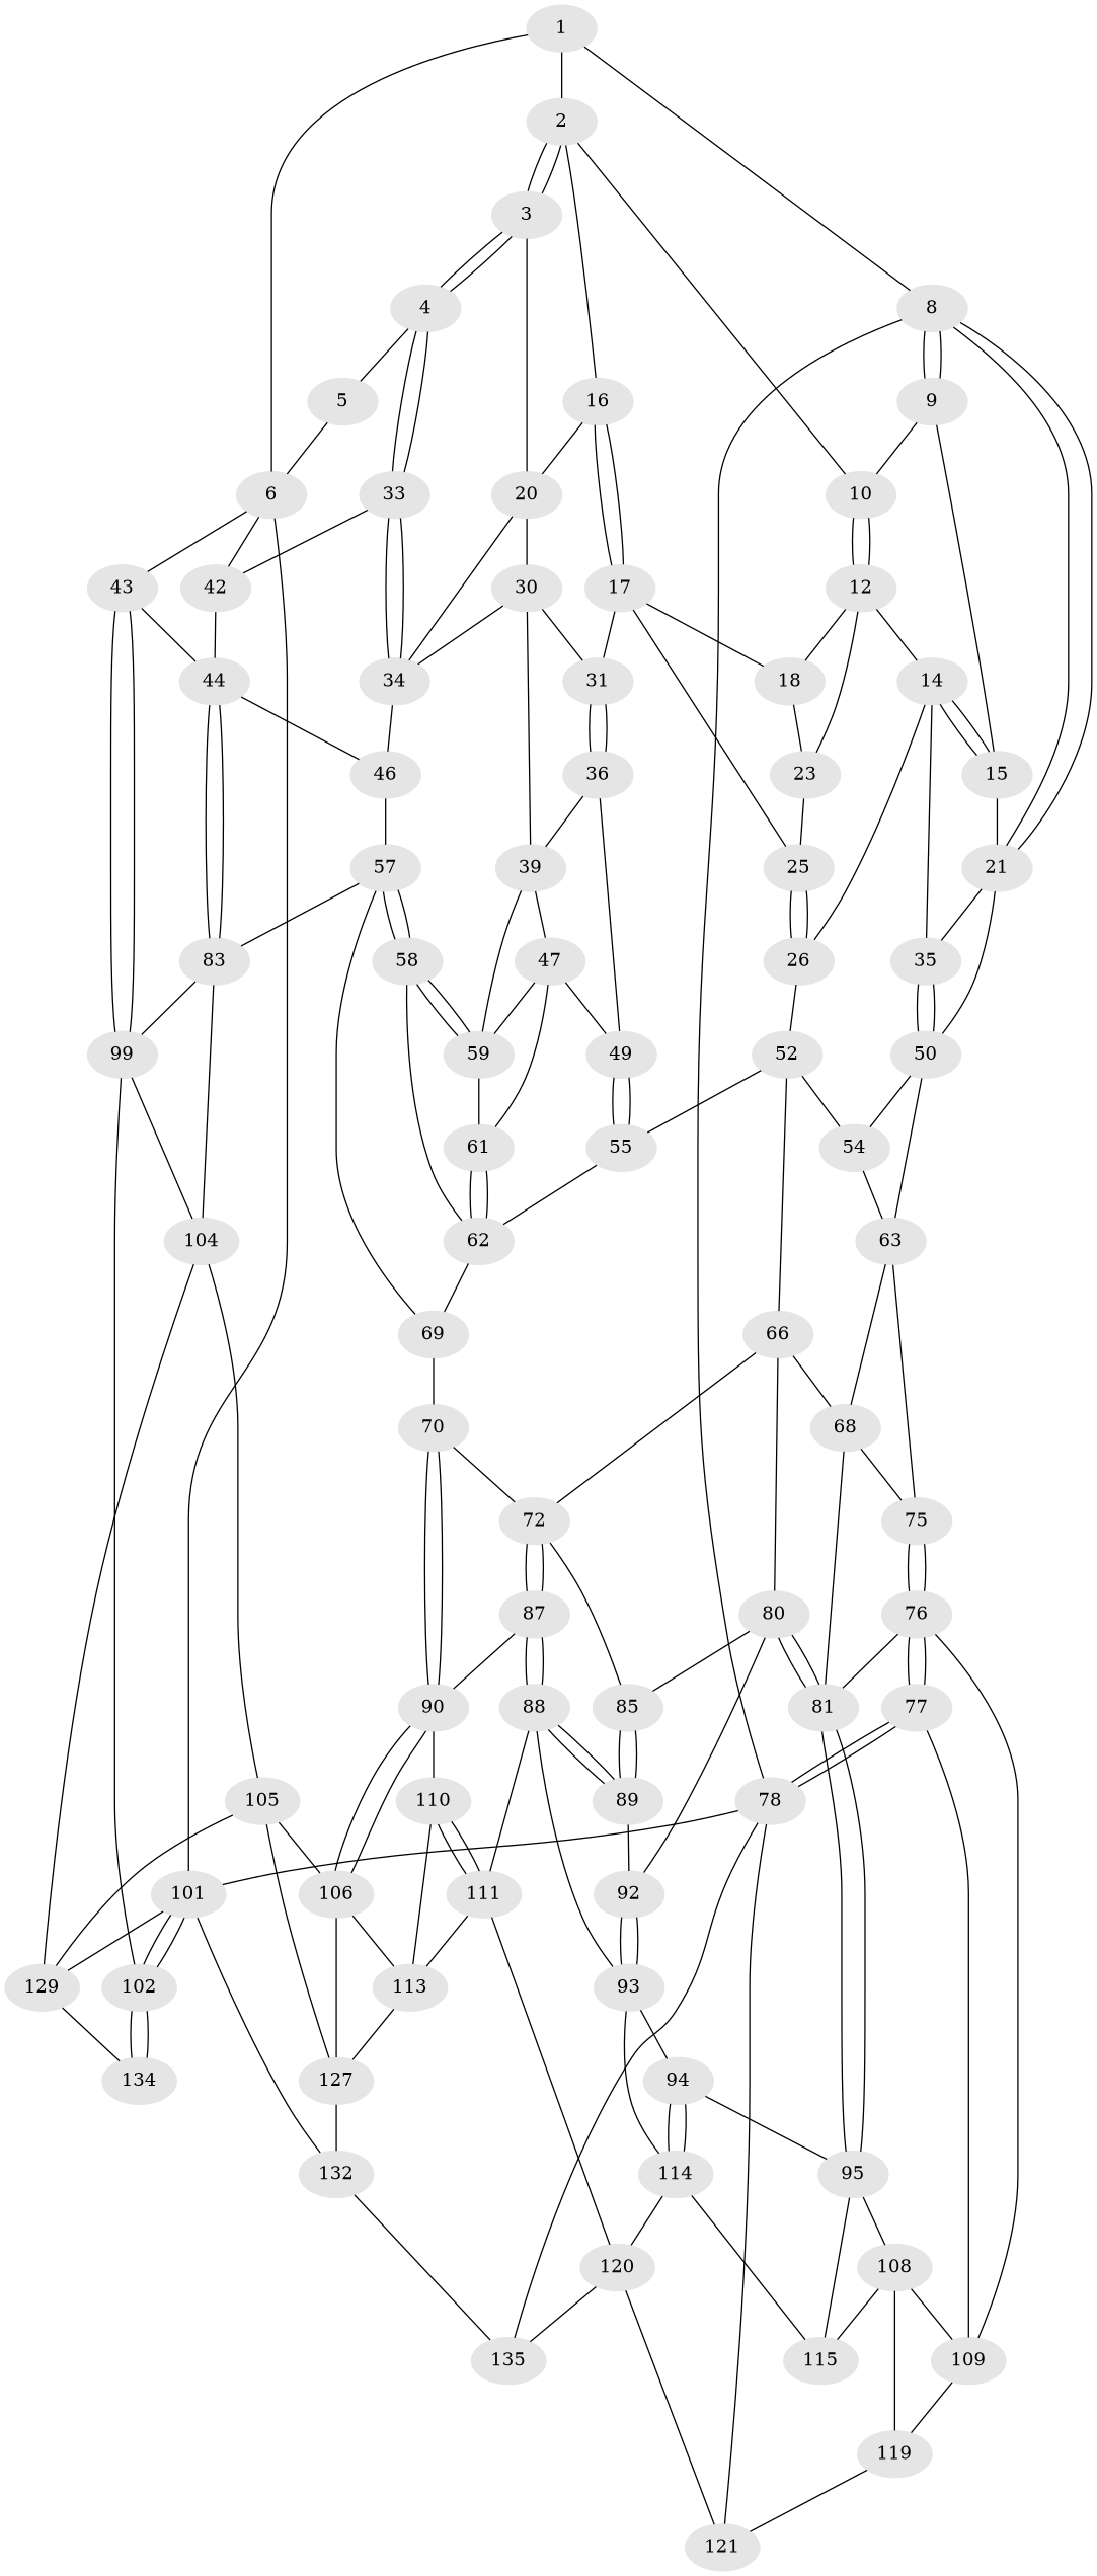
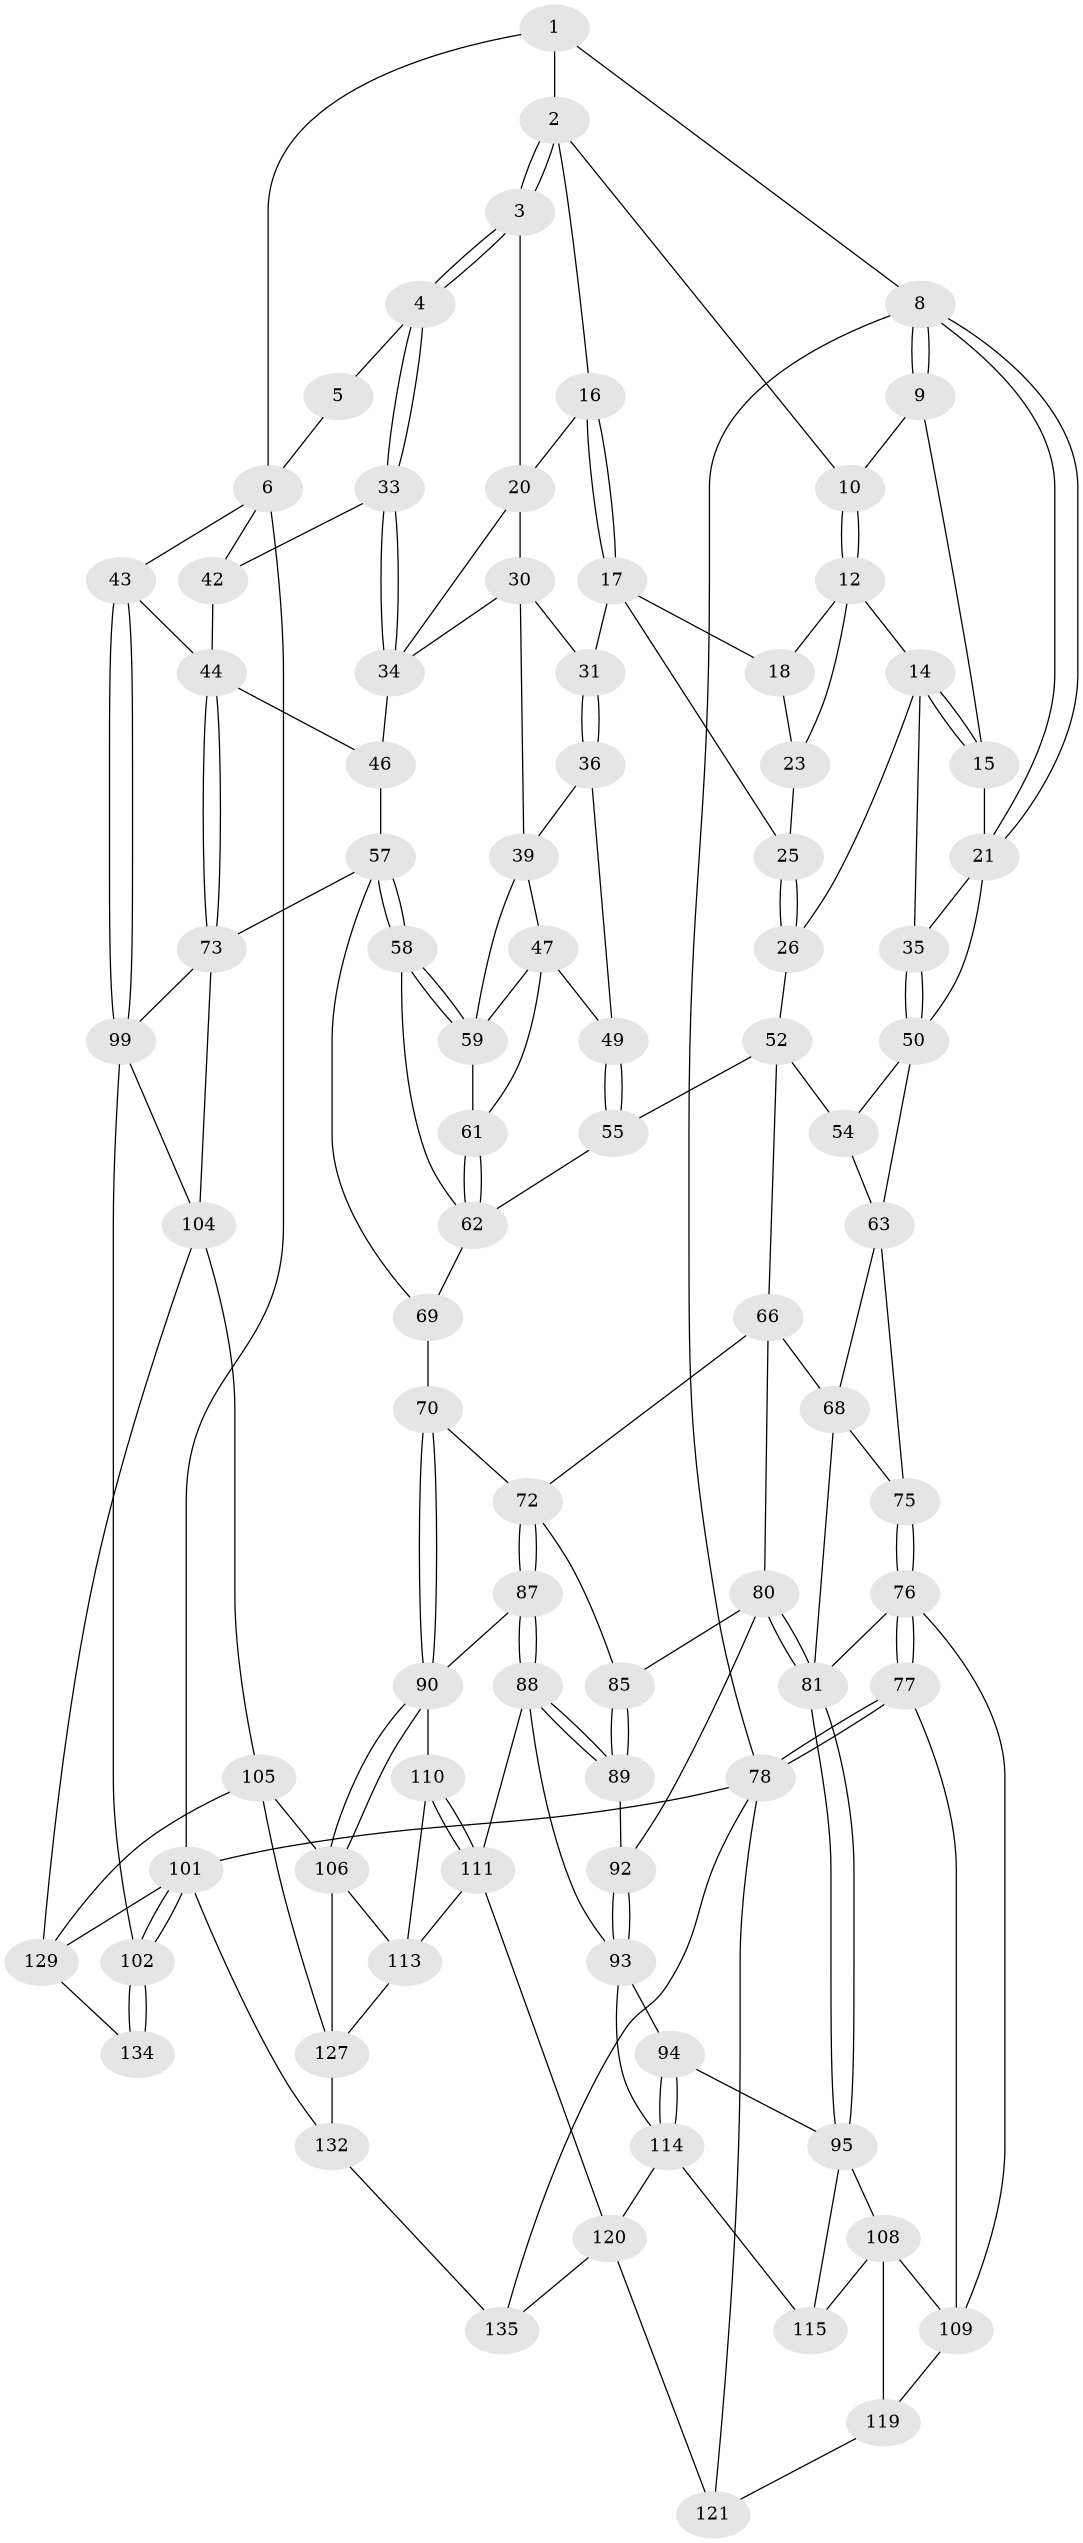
  graph {
    node [color=gray90 style=filled]
    2 [super="+11"]
    1
    6 [super="+7"]
    8
    3
    10
    16
    42
    43
    101 [super="+131"]
    9
    21 [super="+22"]
    78 [super="+133"]
    4
    20 [super="+29"]
    12 [super="+13"]
    17 [super="+32"]
    5
    33
    30 [super="+38"]
    34 [super="+41"]
    44 [super="+45"]
    99 [super="+100"]
    102 [super="+103"]
    129 [super="+130"]
    132
    15
    35
    50 [super="+51"]
    121
    135
    14 [super="+28"]
    18 [super="+19"]
    23 [super="+24"]
    26 [super="+27"]
    25
    52 [super="+53"]
    31
    36 [super="+37"]
    39 [super="+40"]
    46
    54
    63 [super="+64"]
    49
    55 [super="+56"]
    66 [super="+67"]
    47 [super="+48"]
    59 [super="+60"]
    57 [super="+74"]
    61
-   83 [super="+84"]
+   83 [super="+84" label=73]
    104 [super="+122"]
    58
    69
    62 [super="+65"]
    68 [super="+79"]
    75
    72 [super="+73"]
    80 [super="+86"]
    70 [super="+71"]
    90 [super="+91"]
    81 [super="+82"]
    76 [super="+98"]
    85
    87
    92
    95 [super="+107"]
    106 [super="+112"]
    110
    89
    88 [super="+96"]
    77
    109 [super="+118"]
    119
    93 [super="+97"]
    108 [super="+117"]
    115
    105 [super="+126"]
    111 [super="+124"]
    94
    114 [super="+116"]
    113 [super="+123"]
    120 [super="+125"]
    127 [super="+128"]
    134
    2 -- 3
    2 -- 3
    2 -- 10
    2 -- 16
    1 -- 2
    1 -- 6
    1 -- 8
    6 -- 42
    6 -- 43
    6 -- 101
    8 -- 9
    8 -- 9
    8 -- 21
    8 -- 21
    8 -- 78
    3 -- 4
    3 -- 4
    3 -- 20
    10 -- 12
    10 -- 12
    16 -- 20
    16 -- 17
    16 -- 17
    42 -- 44
    43 -- 44
    43 -- 99
    43 -- 99
    101 -- 102
    101 -- 102
    101 -- 129
    101 -- 132
    9 -- 10
    9 -- 15
    21 -- 35
    21 -- 50
    78 -- 101
    78 -- 121
    78 -- 135
    4 -- 5
    4 -- 33
    4 -- 33
    20 -- 30
    20 -- 34
    12 -- 14
    12 -- 18
    12 -- 23
    17 -- 18
    17 -- 25
    17 -- 31
    5 -- 6
    33 -- 42
    33 -- 34
    33 -- 34
    30 -- 34
    30 -- 31
    30 -- 39
    34 -- 46
    44 -- 46
    44 -- 83
    44 -- 83
    99 -- 102
    99 -- 104
    102 -- 134 [weight=2]
    102 -- 134
    129 -- 134
    132 -- 135
    15 -- 21
    35 -- 50
    35 -- 50
    50 -- 54
    50 -- 63
    14 -- 15
    14 -- 15
    14 -- 35
    14 -- 26
    18 -- 23 [weight=2]
    23 -- 25
    26 -- 52
    25 -- 26
    25 -- 26
    52 -- 54
    52 -- 55
    52 -- 66
    31 -- 36
    31 -- 36
    36 -- 39
    36 -- 49
    39 -- 47
    39 -- 59
    46 -- 57
    54 -- 63
    63 -- 68
    63 -- 75
    49 -- 55
    49 -- 55
    55 -- 62
    66 -- 68
    66 -- 72
    66 -- 80
    47 -- 49
    47 -- 59
    47 -- 61
    59 -- 61
    57 -- 83
    57 -- 58
    57 -- 58
    57 -- 69
    61 -- 62
    61 -- 62
    83 -- 99
    83 -- 104
    104 -- 129
    104 -- 105
    58 -- 59
    58 -- 59
    58 -- 62
    69 -- 70
    62 -- 69
    68 -- 75
    68 -- 81
    75 -- 76
    75 -- 76
    72 -- 85
    72 -- 87
    72 -- 87
    80 -- 81
    80 -- 81
    80 -- 85
    80 -- 92
    70 -- 72
    70 -- 90
    70 -- 90
    90 -- 106
    90 -- 106
    90 -- 110
    81 -- 95
    81 -- 95
    76 -- 81
    76 -- 77
    76 -- 77
    76 -- 109
    85 -- 89
    85 -- 89
    87 -- 90
    87 -- 88
    87 -- 88
    92 -- 93
    92 -- 93
    95 -- 108
    95 -- 115
    106 -- 113
    106 -- 127
    110 -- 111
    110 -- 111
    110 -- 113
    89 -- 92
    88 -- 89
    88 -- 89
    88 -- 93
    88 -- 111
    77 -- 78
    77 -- 78
    77 -- 109
    109 -- 119
    119 -- 121
    93 -- 94
    93 -- 114
    108 -- 109
    108 -- 119
    108 -- 115
    105 -- 129
    105 -- 106
    105 -- 127
    111 -- 113
    111 -- 120
    94 -- 95
    94 -- 114
    94 -- 114
    114 -- 115
    114 -- 120
    113 -- 127
    120 -- 121
    120 -- 135
    127 -- 132
  }
